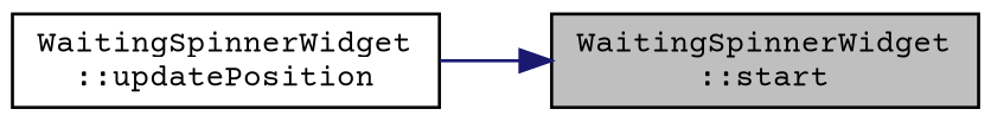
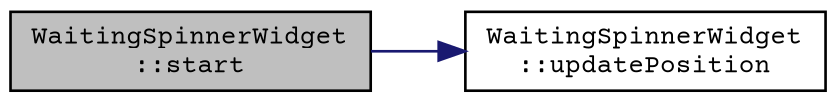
  digraph {
    rankdir=LR
    fontname="Courier Prime"
    node [color=black fontname="Courier Prime" fontsize=10 shape=record style=filled]
    n1 [fillcolor=grey75 fontcolor=black height=0.2 label="WaitingSpinnerWidget\l::start" width=0.4]
    n2 [fillcolor=white height=0.2 label="WaitingSpinnerWidget\l::updatePosition" width=0.4]
-   n2 -> n1 [color=midnightblue fontname="Courier Prime" fontsize=10 labelfontname=FreeSans labelfontsize=10 style=solid]
+   n1 -> n2 [color=midnightblue fontname="Courier Prime" fontsize=10 labelfontname=FreeSans labelfontsize=10 style=solid]
  }
